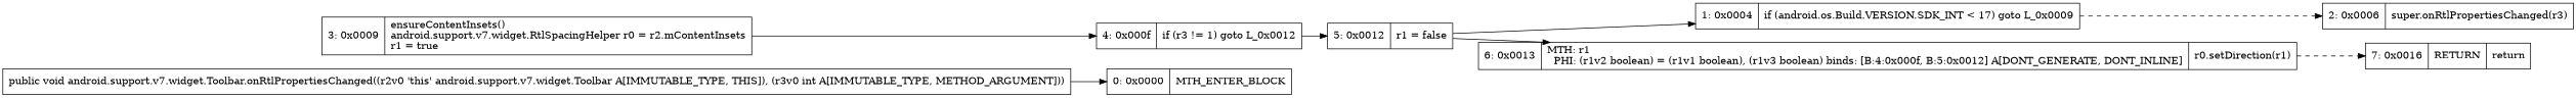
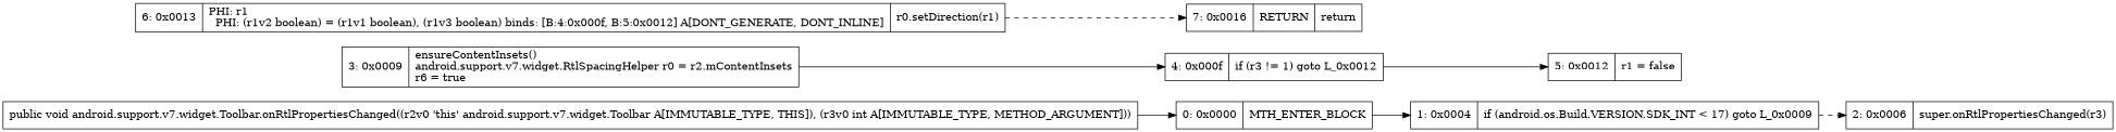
  digraph {
    rankdir=LR
    node [shape=record]
    n1 [label="{0\:\ 0x0000|MTH_ENTER_BLOCK\l}"]
    n2 [label="{1\:\ 0x0004|if (android.os.Build.VERSION.SDK_INT \< 17) goto L_0x0009\l}"]
    n3 [label="{2\:\ 0x0006|super.onRtlPropertiesChanged(r3)\l}"]
-   n4 [label="{3\:\ 0x0009|ensureContentInsets()\landroid.support.v7.widget.RtlSpacingHelper r0 = r2.mContentInsets\lr1 = true\l}"]
+   n4 [label="{3\:\ 0x0009|ensureContentInsets()\landroid.support.v7.widget.RtlSpacingHelper r0 = r2.mContentInsets\lr6 = true\l}"]
    n5 [label="{4\:\ 0x000f|if (r3 != 1) goto L_0x0012\l}"]
    n6 [label="{5\:\ 0x0012|r1 = false\l}"]
-   n7 [label="{6\:\ 0x0013|MTH: r1 \l  PHI: (r1v2 boolean) = (r1v1 boolean), (r1v3 boolean) binds: [B:4:0x000f, B:5:0x0012] A[DONT_GENERATE, DONT_INLINE]\l|r0.setDirection(r1)\l}"]
+   n7 [label="{6\:\ 0x0013|PHI: r1 \l  PHI: (r1v2 boolean) = (r1v1 boolean), (r1v3 boolean) binds: [B:4:0x000f, B:5:0x0012] A[DONT_GENERATE, DONT_INLINE]\l|r0.setDirection(r1)\l}"]
    n8 [label="{7\:\ 0x0016|RETURN\l|return\l}"]
    n9 [label="{public void android.support.v7.widget.Toolbar.onRtlPropertiesChanged((r2v0 'this' android.support.v7.widget.Toolbar A[IMMUTABLE_TYPE, THIS]), (r3v0 int A[IMMUTABLE_TYPE, METHOD_ARGUMENT])) }"]
-   n6 -> n2
+   n1 -> n2
    n2 -> n3 [style=dashed]
    n4 -> n5
    n5 -> n6
-   n6 -> n7
    n7 -> n8 [style=dashed]
    n9 -> n1
  }
